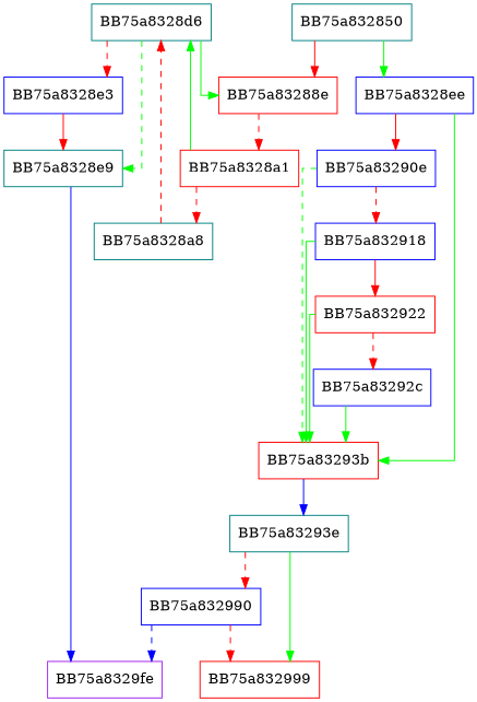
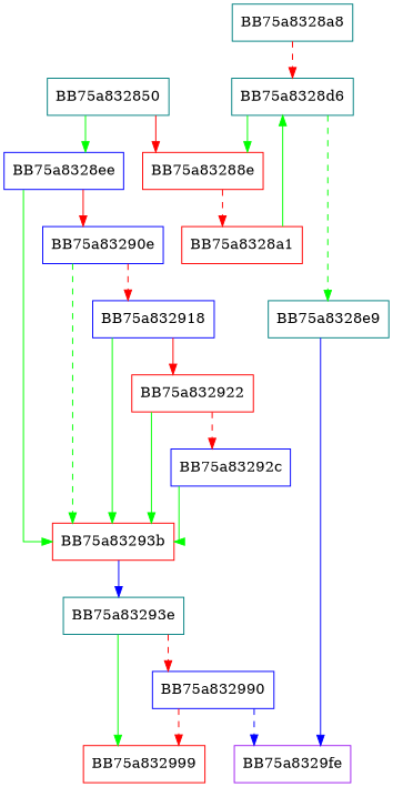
  digraph {
    splines=ortho
    node [color=blue shape=box]
    edge [color=red style=solid]
    BB75a8328ee
    BB75a832850 [color=teal]
    BB75a83288e [color=red]
    BB75a83293b [color=red]
    BB75a83290e
    BB75a8328a1 [color=red]
    BB75a83293e [color=teal]
    BB75a832918
    BB75a8328d6 [color=teal]
    BB75a8328e9 [color=teal]
-   BB75a8328e3
    BB75a8328a8 [color=teal]
    BB75a8329fe [color=purple]
    BB75a832999 [color=red]
    BB75a832990
    BB75a832922 [color=red]
    BB75a83292c
    BB75a8328ee -> BB75a83293b [color=green]
    BB75a8328ee -> BB75a83290e
    BB75a832850 -> BB75a8328ee [color=green]
    BB75a832850 -> BB75a83288e
    BB75a83288e -> BB75a8328a1 [style=dashed]
    BB75a83293b -> BB75a83293e [color=blue]
    BB75a83290e -> BB75a83293b [color=green style=dashed]
    BB75a83290e -> BB75a832918 [style=dashed]
    BB75a8328a1 -> BB75a8328d6 [color=green]
-   BB75a8328a1 -> BB75a8328a8 [style=dashed]
    BB75a83293e -> BB75a832999 [color=green]
    BB75a83293e -> BB75a832990 [style=dashed]
    BB75a832918 -> BB75a83293b [color=green]
    BB75a832918 -> BB75a832922
    BB75a8328d6 -> BB75a83288e [color=green]
    BB75a8328d6 -> BB75a8328e9 [color=green style=dashed]
-   BB75a8328d6 -> BB75a8328e3 [style=dashed]
    BB75a8328e9 -> BB75a8329fe [color=blue]
-   BB75a8328e3 -> BB75a8328e9
    BB75a8328a8 -> BB75a8328d6 [style=dashed]
    BB75a832990 -> BB75a8329fe [color=blue style=dashed]
    BB75a832990 -> BB75a832999 [style=dashed]
    BB75a832922 -> BB75a83293b [color=green]
    BB75a832922 -> BB75a83292c [style=dashed]
    BB75a83292c -> BB75a83293b [color=green]
  }
